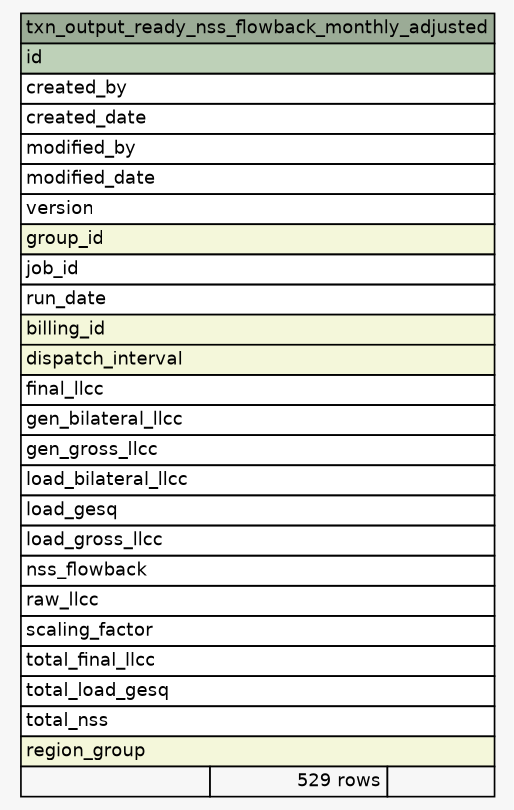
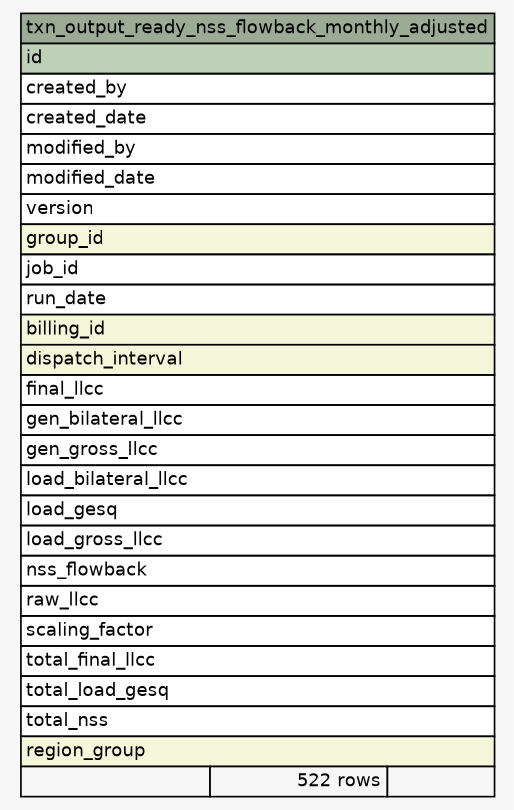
  digraph {
    bgcolor="#f7f7f7"
    fontname=Helvetica
    fontsize=11
    nodesep=0.18
    rankdir=RL
    ranksep=0.46
-   n1 [fontname=Helvetica fontsize=11 label=<     <TABLE BORDER="0" CELLBORDER="1" CELLSPACING="0" BGCOLOR="#ffffff">       <TR><TD COLSPAN="3" BGCOLOR="#9bab96" ALIGN="CENTER">txn_output_ready_nss_flowback_monthly_adjusted</TD></TR>       <TR><TD PORT="id" COLSPAN="3" BGCOLOR="#bed1b8" ALIGN="LEFT">id</TD></TR>       <TR><TD PORT="created_by" COLSPAN="3" ALIGN="LEFT">created_by</TD></TR>       <TR><TD PORT="created_date" COLSPAN="3" ALIGN="LEFT">created_date</TD></TR>       <TR><TD PORT="modified_by" COLSPAN="3" ALIGN="LEFT">modified_by</TD></TR>       <TR><TD PORT="modified_date" COLSPAN="3" ALIGN="LEFT">modified_date</TD></TR>       <TR><TD PORT="version" COLSPAN="3" ALIGN="LEFT">version</TD></TR>       <TR><TD PORT="group_id" COLSPAN="3" BGCOLOR="#f4f7da" ALIGN="LEFT">group_id</TD></TR>       <TR><TD PORT="job_id" COLSPAN="3" ALIGN="LEFT">job_id</TD></TR>       <TR><TD PORT="run_date" COLSPAN="3" ALIGN="LEFT">run_date</TD></TR>       <TR><TD PORT="billing_id" COLSPAN="3" BGCOLOR="#f4f7da" ALIGN="LEFT">billing_id</TD></TR>       <TR><TD PORT="dispatch_interval" COLSPAN="3" BGCOLOR="#f4f7da" ALIGN="LEFT">dispatch_interval</TD></TR>       <TR><TD PORT="final_llcc" COLSPAN="3" ALIGN="LEFT">final_llcc</TD></TR>       <TR><TD PORT="gen_bilateral_llcc" COLSPAN="3" ALIGN="LEFT">gen_bilateral_llcc</TD></TR>       <TR><TD PORT="gen_gross_llcc" COLSPAN="3" ALIGN="LEFT">gen_gross_llcc</TD></TR>       <TR><TD PORT="load_bilateral_llcc" COLSPAN="3" ALIGN="LEFT">load_bilateral_llcc</TD></TR>       <TR><TD PORT="load_gesq" COLSPAN="3" ALIGN="LEFT">load_gesq</TD></TR>       <TR><TD PORT="load_gross_llcc" COLSPAN="3" ALIGN="LEFT">load_gross_llcc</TD></TR>       <TR><TD PORT="nss_flowback" COLSPAN="3" ALIGN="LEFT">nss_flowback</TD></TR>       <TR><TD PORT="raw_llcc" COLSPAN="3" ALIGN="LEFT">raw_llcc</TD></TR>       <TR><TD PORT="scaling_factor" COLSPAN="3" ALIGN="LEFT">scaling_factor</TD></TR>       <TR><TD PORT="total_final_llcc" COLSPAN="3" ALIGN="LEFT">total_final_llcc</TD></TR>       <TR><TD PORT="total_load_gesq" COLSPAN="3" ALIGN="LEFT">total_load_gesq</TD></TR>       <TR><TD PORT="total_nss" COLSPAN="3" ALIGN="LEFT">total_nss</TD></TR>       <TR><TD PORT="region_group" COLSPAN="3" BGCOLOR="#f4f7da" ALIGN="LEFT">region_group</TD></TR>       <TR><TD ALIGN="LEFT" BGCOLOR="#f7f7f7">  </TD><TD ALIGN="RIGHT" BGCOLOR="#f7f7f7">529 rows</TD><TD ALIGN="RIGHT" BGCOLOR="#f7f7f7">  </TD></TR>     </TABLE>> shape=plaintext]
+   n1 [fontname=Helvetica fontsize=11 label=<     <TABLE BORDER="0" CELLBORDER="1" CELLSPACING="0" BGCOLOR="#ffffff">       <TR><TD COLSPAN="3" BGCOLOR="#9bab96" ALIGN="CENTER">txn_output_ready_nss_flowback_monthly_adjusted</TD></TR>       <TR><TD PORT="id" COLSPAN="3" BGCOLOR="#bed1b8" ALIGN="LEFT">id</TD></TR>       <TR><TD PORT="created_by" COLSPAN="3" ALIGN="LEFT">created_by</TD></TR>       <TR><TD PORT="created_date" COLSPAN="3" ALIGN="LEFT">created_date</TD></TR>       <TR><TD PORT="modified_by" COLSPAN="3" ALIGN="LEFT">modified_by</TD></TR>       <TR><TD PORT="modified_date" COLSPAN="3" ALIGN="LEFT">modified_date</TD></TR>       <TR><TD PORT="version" COLSPAN="3" ALIGN="LEFT">version</TD></TR>       <TR><TD PORT="group_id" COLSPAN="3" BGCOLOR="#f4f7da" ALIGN="LEFT">group_id</TD></TR>       <TR><TD PORT="job_id" COLSPAN="3" ALIGN="LEFT">job_id</TD></TR>       <TR><TD PORT="run_date" COLSPAN="3" ALIGN="LEFT">run_date</TD></TR>       <TR><TD PORT="billing_id" COLSPAN="3" BGCOLOR="#f4f7da" ALIGN="LEFT">billing_id</TD></TR>       <TR><TD PORT="dispatch_interval" COLSPAN="3" BGCOLOR="#f4f7da" ALIGN="LEFT">dispatch_interval</TD></TR>       <TR><TD PORT="final_llcc" COLSPAN="3" ALIGN="LEFT">final_llcc</TD></TR>       <TR><TD PORT="gen_bilateral_llcc" COLSPAN="3" ALIGN="LEFT">gen_bilateral_llcc</TD></TR>       <TR><TD PORT="gen_gross_llcc" COLSPAN="3" ALIGN="LEFT">gen_gross_llcc</TD></TR>       <TR><TD PORT="load_bilateral_llcc" COLSPAN="3" ALIGN="LEFT">load_bilateral_llcc</TD></TR>       <TR><TD PORT="load_gesq" COLSPAN="3" ALIGN="LEFT">load_gesq</TD></TR>       <TR><TD PORT="load_gross_llcc" COLSPAN="3" ALIGN="LEFT">load_gross_llcc</TD></TR>       <TR><TD PORT="nss_flowback" COLSPAN="3" ALIGN="LEFT">nss_flowback</TD></TR>       <TR><TD PORT="raw_llcc" COLSPAN="3" ALIGN="LEFT">raw_llcc</TD></TR>       <TR><TD PORT="scaling_factor" COLSPAN="3" ALIGN="LEFT">scaling_factor</TD></TR>       <TR><TD PORT="total_final_llcc" COLSPAN="3" ALIGN="LEFT">total_final_llcc</TD></TR>       <TR><TD PORT="total_load_gesq" COLSPAN="3" ALIGN="LEFT">total_load_gesq</TD></TR>       <TR><TD PORT="total_nss" COLSPAN="3" ALIGN="LEFT">total_nss</TD></TR>       <TR><TD PORT="region_group" COLSPAN="3" BGCOLOR="#f4f7da" ALIGN="LEFT">region_group</TD></TR>       <TR><TD ALIGN="LEFT" BGCOLOR="#f7f7f7">  </TD><TD ALIGN="RIGHT" BGCOLOR="#f7f7f7">522 rows</TD><TD ALIGN="RIGHT" BGCOLOR="#f7f7f7">  </TD></TR>     </TABLE>> shape=plaintext]
  }
